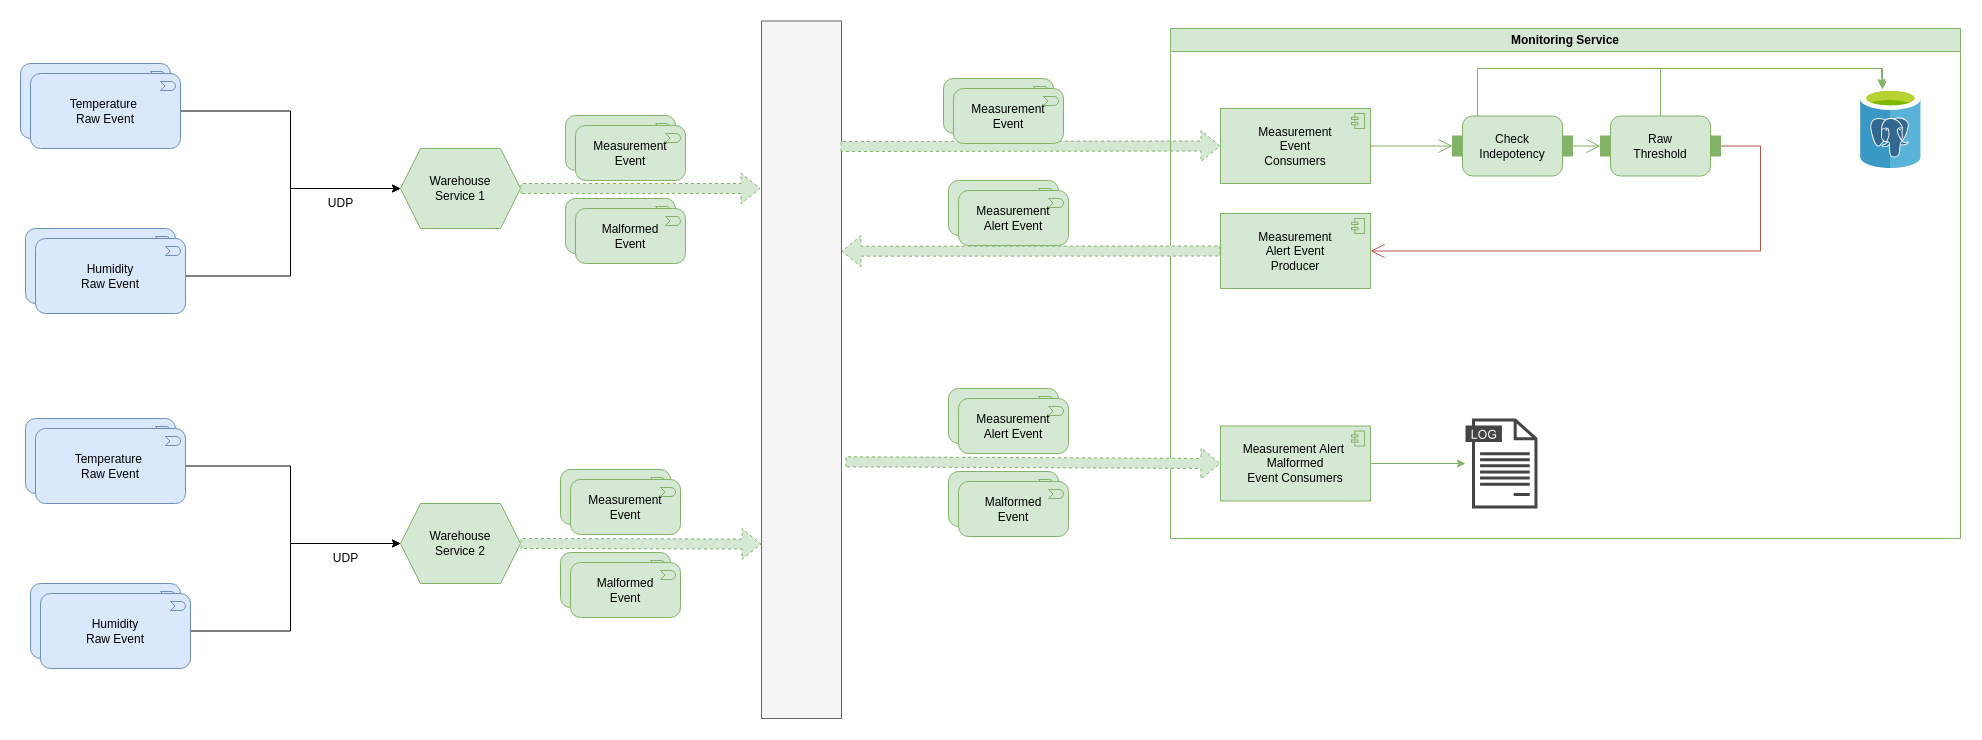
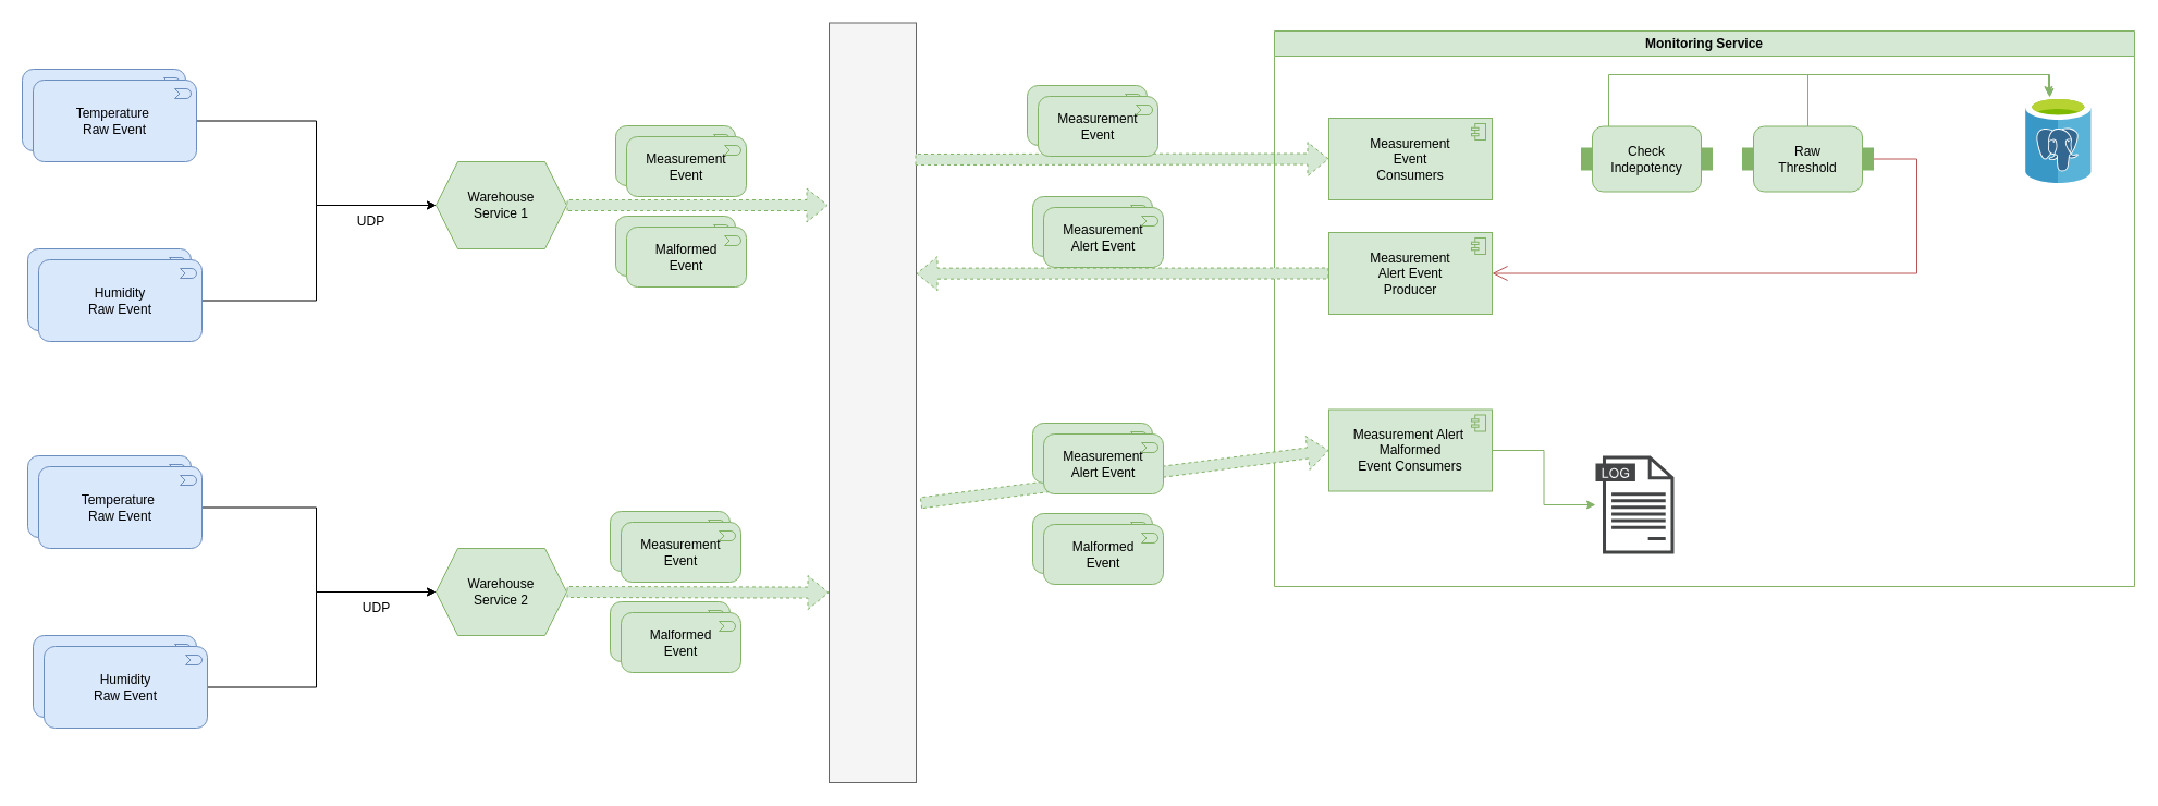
  <mxCell id="0" />
  <mxCell id="1" parent="0" />
  <mxCell id="2" value="Warehouse&lt;div&gt;Service 1&lt;/div&gt;" style="shape=hexagon;perimeter=hexagonPerimeter2;whiteSpace=wrap;html=1;fixedSize=1;fillColor=#d5e8d4;strokeColor=#82b366;" parent="1" vertex="1"><mxGeometry x="400" y="148" width="120" height="80" as="geometry" /></mxCell>
  <mxCell id="3" value="Temperature&amp;nbsp;&lt;div&gt;Event&lt;/div&gt;" style="html=1;outlineConnect=0;whiteSpace=wrap;fillColor=#dae8fc;shape=mxgraph.archimate3.application;appType=event;archiType=rounded;strokeColor=#6c8ebf;" parent="1" vertex="1"><mxGeometry x="20" y="63" width="150" height="75" as="geometry" /></mxCell>
  <mxCell id="4" style="edgeStyle=orthogonalEdgeStyle;rounded=0;orthogonalLoop=1;jettySize=auto;html=1;entryX=0;entryY=0.5;entryDx=0;entryDy=0;" parent="1" source="5" target="2" edge="1"><mxGeometry relative="1" as="geometry" /></mxCell>
  <mxCell id="5" value="Temperature&amp;nbsp;&lt;div&gt;Raw Event&lt;/div&gt;" style="html=1;outlineConnect=0;whiteSpace=wrap;fillColor=#dae8fc;shape=mxgraph.archimate3.application;appType=event;archiType=rounded;strokeColor=#6c8ebf;" parent="1" vertex="1"><mxGeometry x="30" y="73" width="150" height="75" as="geometry" /></mxCell>
  <mxCell id="6" value="&lt;div&gt;Humidity&lt;/div&gt;&lt;div&gt;Event&lt;/div&gt;" style="html=1;outlineConnect=0;whiteSpace=wrap;fillColor=#dae8fc;shape=mxgraph.archimate3.application;appType=event;archiType=rounded;strokeColor=#6c8ebf;" parent="1" vertex="1"><mxGeometry x="25" y="228" width="150" height="75" as="geometry" /></mxCell>
  <mxCell id="7" style="edgeStyle=orthogonalEdgeStyle;rounded=0;orthogonalLoop=1;jettySize=auto;html=1;entryX=0;entryY=0.5;entryDx=0;entryDy=0;" parent="1" source="8" target="2" edge="1"><mxGeometry relative="1" as="geometry"><Array as="points"><mxPoint x="290" y="276" /><mxPoint x="290" y="188" /></Array></mxGeometry></mxCell>
  <mxCell id="8" value="&lt;div&gt;Humidity&lt;/div&gt;&lt;div&gt;Raw Event&lt;/div&gt;" style="html=1;outlineConnect=0;whiteSpace=wrap;fillColor=#dae8fc;shape=mxgraph.archimate3.application;appType=event;archiType=rounded;strokeColor=#6c8ebf;" parent="1" vertex="1"><mxGeometry x="35" y="238" width="150" height="75" as="geometry" /></mxCell>
  <mxCell id="9" value="UDP" style="text;html=1;align=center;verticalAlign=middle;resizable=0;points=[];autosize=1;strokeColor=none;fillColor=none;" parent="1" vertex="1"><mxGeometry x="315" y="188" width="50" height="30" as="geometry" /></mxCell>
  <mxCell id="10" value="" style="rounded=0;whiteSpace=wrap;html=1;fillColor=#f5f5f5;fontColor=#333333;strokeColor=#666666;" parent="1" vertex="1"><mxGeometry x="761" y="20.5" width="80" height="697.5" as="geometry" /></mxCell>
  <mxCell id="11" value="" style="shape=image;verticalLabelPosition=bottom;labelBackgroundColor=default;verticalAlign=top;aspect=fixed;imageAspect=0;image=https://cdn.icon-icons.com/icons2/2699/PNG/512/apache_kafka_logo_icon_167866.png;rotation=-90;" parent="1" vertex="1"><mxGeometry x="730" y="333.75" width="142" height="71" as="geometry" /></mxCell>
  <mxCell id="12" value="Warehouse&lt;div&gt;Service 2&lt;/div&gt;" style="shape=hexagon;perimeter=hexagonPerimeter2;whiteSpace=wrap;html=1;fixedSize=1;fillColor=#d5e8d4;strokeColor=#82b366;" parent="1" vertex="1"><mxGeometry x="400" y="503" width="120" height="80" as="geometry" /></mxCell>
  <mxCell id="13" value="Temperature&amp;nbsp;&lt;div&gt;Event&lt;/div&gt;" style="html=1;outlineConnect=0;whiteSpace=wrap;fillColor=#dae8fc;shape=mxgraph.archimate3.application;appType=event;archiType=rounded;strokeColor=#6c8ebf;" parent="1" vertex="1"><mxGeometry x="25" y="418" width="150" height="75" as="geometry" /></mxCell>
  <mxCell id="14" style="edgeStyle=orthogonalEdgeStyle;rounded=0;orthogonalLoop=1;jettySize=auto;html=1;entryX=0;entryY=0.5;entryDx=0;entryDy=0;" parent="1" source="15" target="12" edge="1"><mxGeometry relative="1" as="geometry"><Array as="points"><mxPoint x="290" y="466" /><mxPoint x="290" y="543" /></Array></mxGeometry></mxCell>
  <mxCell id="15" value="Temperature&amp;nbsp;&lt;div&gt;Raw Event&lt;/div&gt;" style="html=1;outlineConnect=0;whiteSpace=wrap;fillColor=#dae8fc;shape=mxgraph.archimate3.application;appType=event;archiType=rounded;strokeColor=#6c8ebf;" parent="1" vertex="1"><mxGeometry x="35" y="428" width="150" height="75" as="geometry" /></mxCell>
  <mxCell id="16" value="&lt;div&gt;Humidity&lt;/div&gt;&lt;div&gt;Event&lt;/div&gt;" style="html=1;outlineConnect=0;whiteSpace=wrap;fillColor=#dae8fc;shape=mxgraph.archimate3.application;appType=event;archiType=rounded;strokeColor=#6c8ebf;" parent="1" vertex="1"><mxGeometry x="30" y="583" width="150" height="75" as="geometry" /></mxCell>
  <mxCell id="17" style="edgeStyle=orthogonalEdgeStyle;rounded=0;orthogonalLoop=1;jettySize=auto;html=1;entryX=0;entryY=0.5;entryDx=0;entryDy=0;" parent="1" source="18" target="12" edge="1"><mxGeometry relative="1" as="geometry"><Array as="points"><mxPoint x="290" y="631" /><mxPoint x="290" y="543" /></Array></mxGeometry></mxCell>
  <mxCell id="18" value="&lt;div&gt;Humidity&lt;/div&gt;&lt;div&gt;Raw Event&lt;/div&gt;" style="html=1;outlineConnect=0;whiteSpace=wrap;fillColor=#dae8fc;shape=mxgraph.archimate3.application;appType=event;archiType=rounded;strokeColor=#6c8ebf;" parent="1" vertex="1"><mxGeometry x="40" y="593" width="150" height="75" as="geometry" /></mxCell>
  <mxCell id="19" value="UDP" style="text;html=1;align=center;verticalAlign=middle;resizable=0;points=[];autosize=1;strokeColor=none;fillColor=none;" parent="1" vertex="1"><mxGeometry x="320" y="543" width="50" height="30" as="geometry" /></mxCell>
  <mxCell id="20" value="" style="shape=flexArrow;endArrow=classic;html=1;rounded=0;dashed=1;exitX=1;exitY=0.5;exitDx=0;exitDy=0;fillColor=#d5e8d4;strokeColor=#82b366;" parent="1" source="2" edge="1"><mxGeometry width="50" height="50" relative="1" as="geometry"><mxPoint x="540" y="188" as="sourcePoint" /><mxPoint x="760" y="188" as="targetPoint" /></mxGeometry></mxCell>
  <mxCell id="21" value="" style="shape=flexArrow;endArrow=classic;html=1;rounded=0;dashed=1;exitX=1;exitY=0.5;exitDx=0;exitDy=0;entryX=0;entryY=0.75;entryDx=0;entryDy=0;fillColor=#d5e8d4;strokeColor=#82b366;" parent="1" source="12" target="10" edge="1"><mxGeometry width="50" height="50" relative="1" as="geometry"><mxPoint x="540" y="542" as="sourcePoint" /><mxPoint x="730" y="542" as="targetPoint" /></mxGeometry></mxCell>
  <mxCell id="22" value="Measurement&lt;div&gt;Event&lt;/div&gt;" style="html=1;outlineConnect=0;whiteSpace=wrap;fillColor=#d5e8d4;shape=mxgraph.archimate3.application;appType=event;archiType=rounded;strokeColor=#82b366;" parent="1" vertex="1"><mxGeometry x="565" y="115" width="110" height="55" as="geometry" /></mxCell>
  <mxCell id="23" value="" style="shape=flexArrow;endArrow=classic;html=1;rounded=0;dashed=1;fillColor=#d5e8d4;strokeColor=#82b366;entryX=0;entryY=0.5;entryDx=0;entryDy=0;entryPerimeter=0;" parent="1" target="29" edge="1"><mxGeometry width="50" height="50" relative="1" as="geometry"><mxPoint x="840" y="146" as="sourcePoint" /><mxPoint x="1215" y="147.975" as="targetPoint" /></mxGeometry></mxCell>
  <mxCell id="24" value="Monitoring Service" style="swimlane;whiteSpace=wrap;html=1;fillColor=#d5e8d4;strokeColor=#82b366;" parent="1" vertex="1"><mxGeometry x="1170" y="28" width="790" height="510" as="geometry" /></mxCell>
  <mxCell id="25" value="" style="sketch=0;pointerEvents=1;shadow=0;dashed=0;html=1;strokeColor=none;fillColor=#434445;aspect=fixed;labelPosition=center;verticalLabelPosition=bottom;verticalAlign=top;align=center;outlineConnect=0;shape=mxgraph.vvd.log_files;" parent="24" vertex="1"><mxGeometry x="295" y="390" width="72" height="90" as="geometry" /></mxCell>
  <mxCell id="26" style="edgeStyle=orthogonalEdgeStyle;rounded=0;orthogonalLoop=1;jettySize=auto;html=1;entryX=1;entryY=0.5;entryDx=0;entryDy=0;entryPerimeter=0;endArrow=open;endFill=0;startSize=6;endSize=12;fillColor=#f8cecc;strokeColor=#b85450;" parent="24" source="27" target="30" edge="1"><mxGeometry relative="1" as="geometry"><mxPoint x="430" y="210" as="targetPoint" /><Array as="points"><mxPoint x="590" y="118" /><mxPoint x="590" y="223" /></Array></mxGeometry></mxCell>
  <mxCell id="27" value="Raw&lt;div&gt;Threshold&lt;/div&gt;" style="html=1;shape=mxgraph.sysml.isStream;whiteSpace=wrap;align=center;fillColor=#d5e8d4;strokeColor=#82b366;" parent="24" vertex="1"><mxGeometry x="430" y="87.5" width="120" height="60" as="geometry" /></mxCell>
- <mxCell id="28" value="" style="edgeStyle=elbowEdgeStyle;html=1;elbow=horizontal;startArrow=open;rounded=0;endArrow=none;exitX=0;exitY=0.5;startSize=12;entryX=1;entryY=0.5;entryDx=0;entryDy=0;entryPerimeter=0;fillColor=#d5e8d4;strokeColor=#82b366;" parent="24" source="34" target="29" edge="1"><mxGeometry relative="1" as="geometry"><mxPoint x="210" y="130" as="targetPoint" /></mxGeometry></mxCell>
  <mxCell id="29" value="Measurement&lt;br&gt;Event&lt;div&gt;Consumers&lt;/div&gt;" style="html=1;outlineConnect=0;whiteSpace=wrap;fillColor=#d5e8d4;shape=mxgraph.archimate3.application;appType=comp;archiType=square;strokeColor=#82b366;" parent="24" vertex="1"><mxGeometry x="50" y="80" width="150" height="75" as="geometry" /></mxCell>
  <mxCell id="30" value="Measurement&lt;div&gt;Alert Event&lt;br&gt;Producer&lt;/div&gt;" style="html=1;outlineConnect=0;whiteSpace=wrap;fillColor=#d5e8d4;shape=mxgraph.archimate3.application;appType=comp;archiType=square;strokeColor=#82b366;" parent="24" vertex="1"><mxGeometry x="50" y="185" width="150" height="75" as="geometry" /></mxCell>
  <mxCell id="31" style="edgeStyle=orthogonalEdgeStyle;rounded=0;orthogonalLoop=1;jettySize=auto;html=1;fillColor=#d5e8d4;strokeColor=#82b366;" parent="24" source="32" target="25" edge="1"><mxGeometry relative="1" as="geometry" /></mxCell>
- <mxCell id="32" value="Measurement&amp;nbsp;&lt;span style=&quot;background-color: initial;&quot;&gt;Alert&amp;nbsp;&lt;/span&gt;&lt;div&gt;Malformed&lt;br&gt;&lt;div&gt;Event Consumers&lt;/div&gt;&lt;/div&gt;" style="html=1;outlineConnect=0;whiteSpace=wrap;fillColor=#d5e8d4;shape=mxgraph.archimate3.application;appType=comp;archiType=square;strokeColor=#82b366;" parent="24" vertex="1"><mxGeometry x="50" y="397.5" width="150" height="75" as="geometry" /></mxCell>
+ <mxCell id="32" value="Measurement&amp;nbsp;&lt;span style=&quot;background-color: initial;&quot;&gt;Alert&amp;nbsp;&lt;/span&gt;&lt;div&gt;Malformed&lt;br&gt;&lt;div&gt;Event Consumers&lt;/div&gt;&lt;/div&gt;" style="html=1;outlineConnect=0;whiteSpace=wrap;fillColor=#d5e8d4;shape=mxgraph.archimate3.application;appType=comp;archiType=square;strokeColor=#82b366;" parent="24" vertex="1"><mxGeometry x="50" y="347.5" width="150" height="75" as="geometry" /></mxCell>
  <mxCell id="33" value="" style="image;sketch=0;aspect=fixed;html=1;points=[];align=center;fontSize=12;image=img/lib/mscae/Azure_Database_for_PostgreSQL_servers.svg;" parent="24" vertex="1"><mxGeometry x="690" y="60" width="60.8" height="80" as="geometry" /></mxCell>
  <mxCell id="34" value="Check&lt;div&gt;Indepotency&lt;/div&gt;" style="html=1;shape=mxgraph.sysml.isStream;whiteSpace=wrap;align=center;fillColor=#d5e8d4;strokeColor=#82b366;" parent="24" vertex="1"><mxGeometry x="282" y="87.5" width="120" height="60" as="geometry" /></mxCell>
- <mxCell id="35" value="" style="edgeStyle=elbowEdgeStyle;html=1;elbow=horizontal;startArrow=open;rounded=0;endArrow=none;exitX=0;exitY=0.5;startSize=12;entryX=1;entryY=0.5;entryDx=0;entryDy=0;entryPerimeter=0;fillColor=#d5e8d4;strokeColor=#82b366;" parent="24" source="27" target="34" edge="1"><mxGeometry relative="1" as="geometry"><mxPoint x="1430" y="448" as="targetPoint" /><mxPoint x="1660" y="448" as="sourcePoint" /></mxGeometry></mxCell>
  <mxCell id="36" style="edgeStyle=orthogonalEdgeStyle;rounded=0;orthogonalLoop=1;jettySize=auto;html=1;entryX=0.362;entryY=0.013;entryDx=0;entryDy=0;entryPerimeter=0;fillColor=#d5e8d4;strokeColor=#82b366;" parent="24" source="34" target="33" edge="1"><mxGeometry relative="1" as="geometry"><Array as="points"><mxPoint x="307" y="40" /><mxPoint x="712" y="40" /></Array></mxGeometry></mxCell>
  <mxCell id="37" style="edgeStyle=orthogonalEdgeStyle;rounded=0;orthogonalLoop=1;jettySize=auto;html=1;entryX=0.345;entryY=-0.012;entryDx=0;entryDy=0;entryPerimeter=0;fillColor=#d5e8d4;strokeColor=#82b366;" parent="24" source="27" target="33" edge="1"><mxGeometry relative="1" as="geometry"><Array as="points"><mxPoint x="490" y="40" /><mxPoint x="711" y="40" /></Array></mxGeometry></mxCell>
  <mxCell id="38" value="" style="shape=flexArrow;endArrow=classic;html=1;rounded=0;dashed=1;fillColor=#d5e8d4;strokeColor=#82b366;exitX=0;exitY=0.5;exitDx=0;exitDy=0;entryX=1;entryY=0.33;entryDx=0;entryDy=0;entryPerimeter=0;exitPerimeter=0;" parent="1" source="30" target="10" edge="1"><mxGeometry width="50" height="50" relative="1" as="geometry"><mxPoint x="1215" y="246.75" as="sourcePoint" /><mxPoint x="870" y="245" as="targetPoint" /></mxGeometry></mxCell>
  <mxCell id="39" value="" style="shape=flexArrow;endArrow=classic;html=1;rounded=0;dashed=1;fillColor=#d5e8d4;strokeColor=#82b366;entryX=0;entryY=0.5;entryDx=0;entryDy=0;entryPerimeter=0;exitX=1.05;exitY=0.632;exitDx=0;exitDy=0;exitPerimeter=0;" parent="1" source="10" target="32" edge="1"><mxGeometry width="50" height="50" relative="1" as="geometry"><mxPoint x="835" y="465" as="sourcePoint" /><mxPoint x="1215" y="465" as="targetPoint" /></mxGeometry></mxCell>
  <mxCell id="40" value="" style="shape=image;verticalLabelPosition=bottom;labelBackgroundColor=default;verticalAlign=top;aspect=fixed;imageAspect=0;image=https://static-00.iconduck.com/assets.00/spring-icon-256x256-2efvkvky.png;" parent="1" vertex="1"><mxGeometry x="500" y="489.25" width="32.5" height="32.5" as="geometry" /></mxCell>
  <mxCell id="41" value="" style="shape=image;verticalLabelPosition=bottom;labelBackgroundColor=default;verticalAlign=top;aspect=fixed;imageAspect=0;image=https://static-00.iconduck.com/assets.00/spring-icon-256x256-2efvkvky.png;" parent="1" vertex="1"><mxGeometry x="500" y="131.25" width="32.5" height="32.5" as="geometry" /></mxCell>
  <mxCell id="42" value="" style="shape=image;verticalLabelPosition=bottom;labelBackgroundColor=default;verticalAlign=top;aspect=fixed;imageAspect=0;image=https://static-00.iconduck.com/assets.00/spring-icon-256x256-2efvkvky.png;" parent="1" vertex="1"><mxGeometry x="1750" y="28" width="32.5" height="32.5" as="geometry" /></mxCell>
  <mxCell id="43" value="Malformed&lt;div&gt;Event&lt;/div&gt;" style="html=1;outlineConnect=0;whiteSpace=wrap;fillColor=#d5e8d4;shape=mxgraph.archimate3.application;appType=event;archiType=rounded;strokeColor=#82b366;" parent="1" vertex="1"><mxGeometry x="565" y="198" width="110" height="55" as="geometry" /></mxCell>
  <mxCell id="44" value="Malformed&lt;div&gt;Event&lt;/div&gt;" style="html=1;outlineConnect=0;whiteSpace=wrap;fillColor=#d5e8d4;shape=mxgraph.archimate3.application;appType=event;archiType=rounded;strokeColor=#82b366;" parent="1" vertex="1"><mxGeometry x="575" y="208" width="110" height="55" as="geometry" /></mxCell>
  <mxCell id="45" value="Measurement&lt;div&gt;Event&lt;/div&gt;" style="html=1;outlineConnect=0;whiteSpace=wrap;fillColor=#d5e8d4;shape=mxgraph.archimate3.application;appType=event;archiType=rounded;strokeColor=#82b366;" parent="1" vertex="1"><mxGeometry x="575" y="125" width="110" height="55" as="geometry" /></mxCell>
  <mxCell id="46" value="Measurement&lt;div&gt;Event&lt;/div&gt;" style="html=1;outlineConnect=0;whiteSpace=wrap;fillColor=#d5e8d4;shape=mxgraph.archimate3.application;appType=event;archiType=rounded;strokeColor=#82b366;" parent="1" vertex="1"><mxGeometry x="560" y="469" width="110" height="55" as="geometry" /></mxCell>
  <mxCell id="47" value="Malformed&lt;div&gt;Event&lt;/div&gt;" style="html=1;outlineConnect=0;whiteSpace=wrap;fillColor=#d5e8d4;shape=mxgraph.archimate3.application;appType=event;archiType=rounded;strokeColor=#82b366;" parent="1" vertex="1"><mxGeometry x="560" y="552" width="110" height="55" as="geometry" /></mxCell>
  <mxCell id="48" value="Malformed&lt;div&gt;Event&lt;/div&gt;" style="html=1;outlineConnect=0;whiteSpace=wrap;fillColor=#d5e8d4;shape=mxgraph.archimate3.application;appType=event;archiType=rounded;strokeColor=#82b366;" parent="1" vertex="1"><mxGeometry x="570" y="562" width="110" height="55" as="geometry" /></mxCell>
  <mxCell id="49" value="Measurement&lt;div&gt;Event&lt;/div&gt;" style="html=1;outlineConnect=0;whiteSpace=wrap;fillColor=#d5e8d4;shape=mxgraph.archimate3.application;appType=event;archiType=rounded;strokeColor=#82b366;" parent="1" vertex="1"><mxGeometry x="570" y="479" width="110" height="55" as="geometry" /></mxCell>
  <mxCell id="50" value="Malformed&lt;div&gt;Event&lt;/div&gt;" style="html=1;outlineConnect=0;whiteSpace=wrap;fillColor=#d5e8d4;shape=mxgraph.archimate3.application;appType=event;archiType=rounded;strokeColor=#82b366;" parent="1" vertex="1"><mxGeometry x="948" y="471" width="110" height="55" as="geometry" /></mxCell>
  <mxCell id="51" value="Malformed&lt;div&gt;Event&lt;/div&gt;" style="html=1;outlineConnect=0;whiteSpace=wrap;fillColor=#d5e8d4;shape=mxgraph.archimate3.application;appType=event;archiType=rounded;strokeColor=#82b366;" parent="1" vertex="1"><mxGeometry x="958" y="481" width="110" height="55" as="geometry" /></mxCell>
  <mxCell id="52" value="Measurement&lt;div&gt;Event&lt;/div&gt;" style="html=1;outlineConnect=0;whiteSpace=wrap;fillColor=#d5e8d4;shape=mxgraph.archimate3.application;appType=event;archiType=rounded;strokeColor=#82b366;" parent="1" vertex="1"><mxGeometry x="943" y="78" width="110" height="55" as="geometry" /></mxCell>
  <mxCell id="53" value="Measurement&lt;div&gt;Event&lt;/div&gt;" style="html=1;outlineConnect=0;whiteSpace=wrap;fillColor=#d5e8d4;shape=mxgraph.archimate3.application;appType=event;archiType=rounded;strokeColor=#82b366;" parent="1" vertex="1"><mxGeometry x="953" y="88" width="110" height="55" as="geometry" /></mxCell>
  <mxCell id="54" value="Measurement&lt;div&gt;Alert Event&lt;/div&gt;" style="html=1;outlineConnect=0;whiteSpace=wrap;fillColor=#d5e8d4;shape=mxgraph.archimate3.application;appType=event;archiType=rounded;strokeColor=#82b366;" parent="1" vertex="1"><mxGeometry x="948" y="180" width="110" height="55" as="geometry" /></mxCell>
  <mxCell id="55" value="Measurement&lt;div&gt;Alert Event&lt;/div&gt;" style="html=1;outlineConnect=0;whiteSpace=wrap;fillColor=#d5e8d4;shape=mxgraph.archimate3.application;appType=event;archiType=rounded;strokeColor=#82b366;" parent="1" vertex="1"><mxGeometry x="958" y="190" width="110" height="55" as="geometry" /></mxCell>
  <mxCell id="56" value="Measurement&lt;div&gt;Alert Event&lt;/div&gt;" style="html=1;outlineConnect=0;whiteSpace=wrap;fillColor=#d5e8d4;shape=mxgraph.archimate3.application;appType=event;archiType=rounded;strokeColor=#82b366;" parent="1" vertex="1"><mxGeometry x="948" y="388" width="110" height="55" as="geometry" /></mxCell>
  <mxCell id="57" value="Measurement&lt;div&gt;Alert Event&lt;/div&gt;" style="html=1;outlineConnect=0;whiteSpace=wrap;fillColor=#d5e8d4;shape=mxgraph.archimate3.application;appType=event;archiType=rounded;strokeColor=#82b366;" parent="1" vertex="1"><mxGeometry x="958" y="398" width="110" height="55" as="geometry" /></mxCell>
  <mxCell id="58" value="" style="shape=image;verticalLabelPosition=bottom;labelBackgroundColor=default;verticalAlign=top;aspect=fixed;imageAspect=0;image=https://miro.medium.com/v2/resize:fit:1400/1*tp1LD0dN1Aexp01R-rH5_Q.png;" vertex="1" parent="1"><mxGeometry x="776" y="441.64" width="50" height="27.71" as="geometry" /></mxCell>
